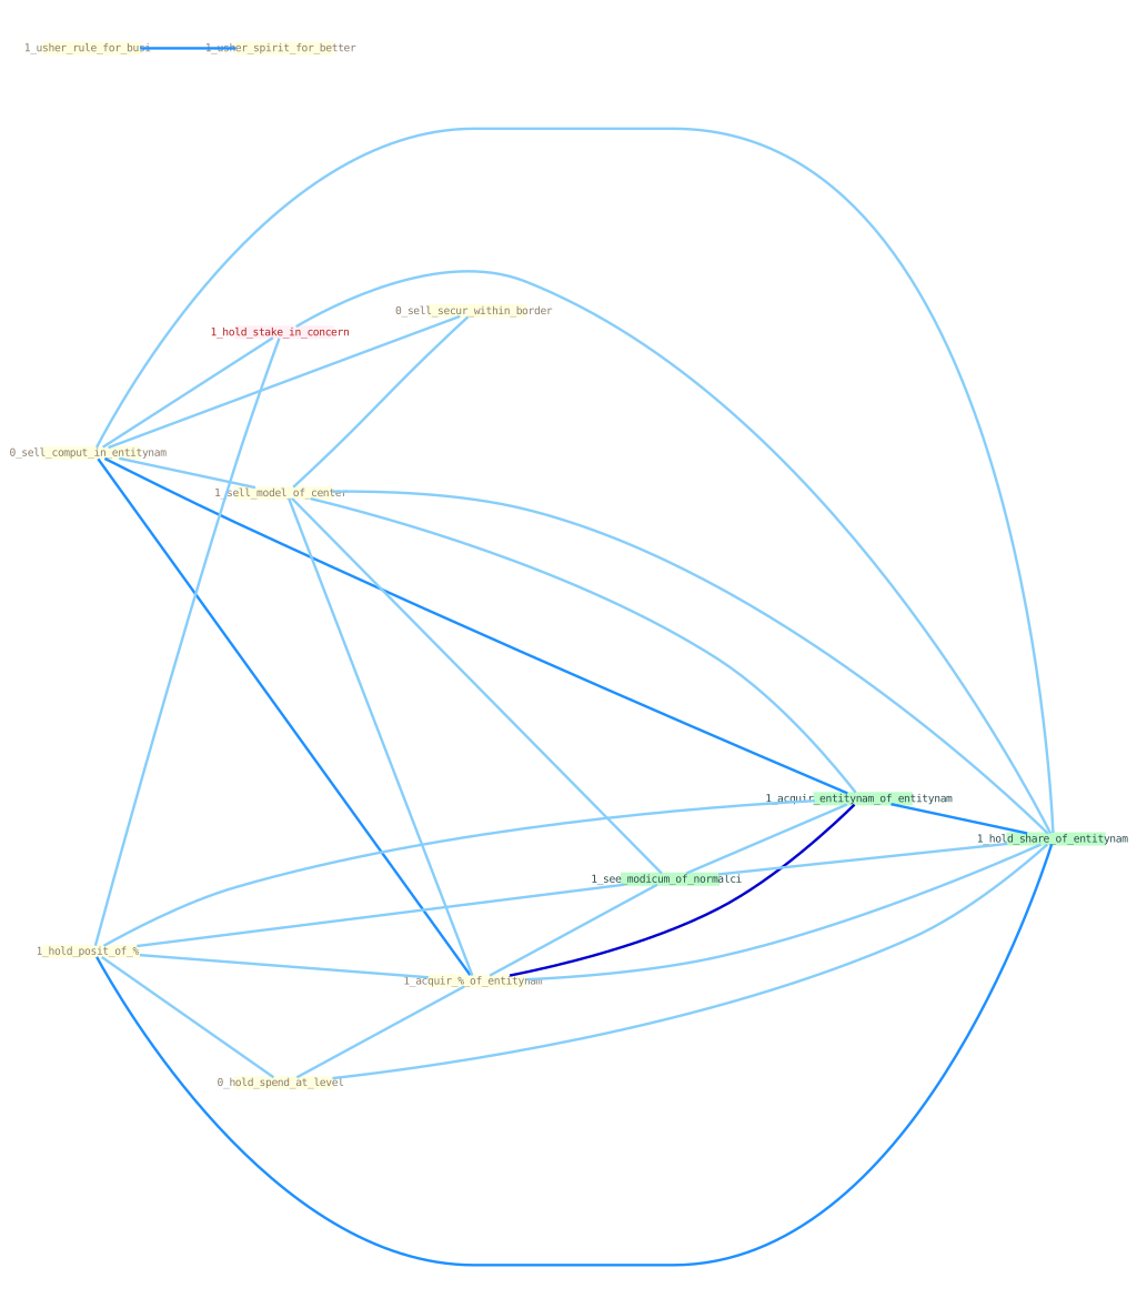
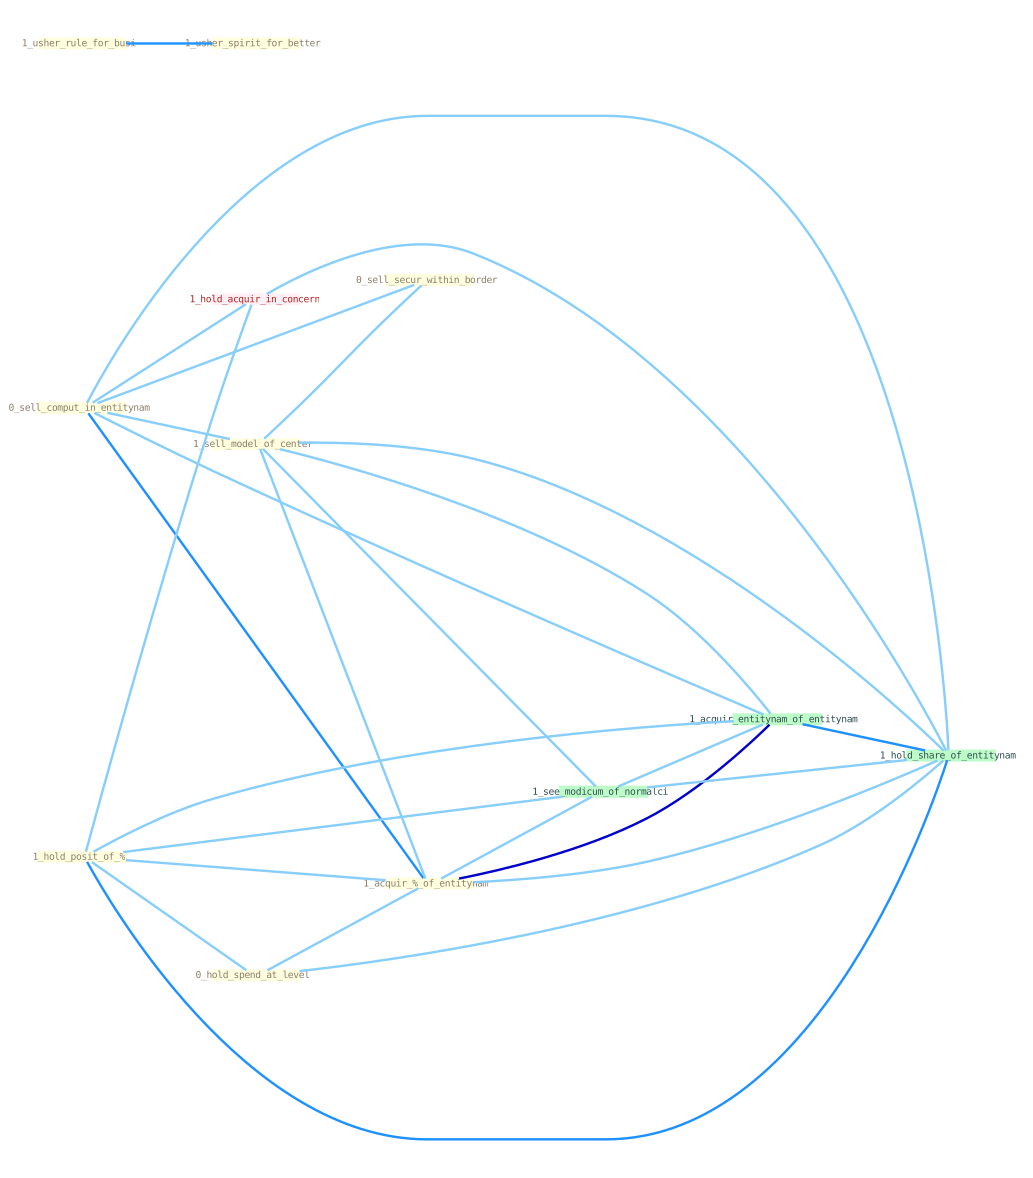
  graph {
    fontname="DejaVu Sans Mono"
    rankdir=LR
    node [color="#ffffe0" fixedsize=true fontcolor="#8b7d6b" fontname="DejaVu Sans Mono" fontsize=4 shape=polygon style=filled]
    edge [color="#87cefa" fontname="DejaVu Sans Mono" w=1]
    "0_sell_comput_in_entitynam " [height=.06 width=.5]
    "1_hold_posit_of_% " [height=.06 width=.5]
    "1_sell_model_of_center " [height=.06 width=.5]
    "1_acquir_%_of_entitynam " [height=.06 width=.5]
    "0_hold_spend_at_level " [height=.06 width=.5]
    "1_usher_rule_for_busi " [height=.06 width=.5]
    "0_sell_secur_within_border " [height=.06 width=.5]
    "1_usher_spirit_for_better " [height=.06 width=.5]
-   "1_hold_stake_in_concern " [color="#fff0f5" fontcolor="#b22222" height=.06 width=.5]
+   "1_hold_stake_in_concern " [color="#fff0f5" fontcolor="#b22222" height=.06 width=.5 label="1_hold_acquir_in_concern"]
    "1_acquir_entitynam_of_entitynam " [color="#BDFCC9" fontcolor="#2f4f4f" height=.06 width=.5]
    "1_hold_share_of_entitynam " [color="#BDFCC9" fontcolor="#2f4f4f" height=.06 width=.5]
    "1_see_modicum_of_normalci " [color="#BDFCC9" fontcolor="#2f4f4f" height=.06 width=.5]
    subgraph sub_1 {
      "0_sell_comput_in_entitynam "
      "1_hold_posit_of_% "
      "1_sell_model_of_center "
      "1_acquir_%_of_entitynam "
      "0_hold_spend_at_level "
      "1_usher_rule_for_busi "
      "0_sell_secur_within_border "
      "1_usher_spirit_for_better "
    }
    subgraph sub_2 {
      "1_hold_stake_in_concern "
    }
    "0_sell_comput_in_entitynam " -- "1_sell_model_of_center "
    "0_sell_comput_in_entitynam " -- "1_acquir_%_of_entitynam " [color="#1e90ff"]
    "0_sell_comput_in_entitynam " -- "0_sell_secur_within_border "
    "0_sell_comput_in_entitynam " -- "1_hold_stake_in_concern "
-   "0_sell_comput_in_entitynam " -- "1_acquir_entitynam_of_entitynam " [color="#1e90ff"]
+   "0_sell_comput_in_entitynam " -- "1_acquir_entitynam_of_entitynam "
    "0_sell_comput_in_entitynam " -- "1_hold_share_of_entitynam "
    "1_hold_posit_of_% " -- "1_acquir_%_of_entitynam "
    "1_hold_posit_of_% " -- "0_hold_spend_at_level "
    "1_hold_posit_of_% " -- "1_hold_stake_in_concern "
    "1_hold_posit_of_% " -- "1_acquir_entitynam_of_entitynam "
    "1_hold_posit_of_% " -- "1_hold_share_of_entitynam " [color="#1e90ff" w=2]
    "1_hold_posit_of_% " -- "1_see_modicum_of_normalci "
    "1_sell_model_of_center " -- "1_acquir_%_of_entitynam "
    "1_sell_model_of_center " -- "0_sell_secur_within_border "
    "1_sell_model_of_center " -- "1_acquir_entitynam_of_entitynam "
    "1_sell_model_of_center " -- "1_hold_share_of_entitynam "
    "1_sell_model_of_center " -- "1_see_modicum_of_normalci "
    "1_acquir_%_of_entitynam " -- "1_acquir_entitynam_of_entitynam " [color="#0000cd" w=3]
    "1_acquir_%_of_entitynam " -- "1_hold_share_of_entitynam " [w=2]
    "1_acquir_%_of_entitynam " -- "1_see_modicum_of_normalci "
    "0_hold_spend_at_level " -- "1_acquir_%_of_entitynam "
    "0_hold_spend_at_level " -- "1_hold_share_of_entitynam "
    "1_usher_rule_for_busi " -- "1_usher_spirit_for_better " [color="#1e90ff" w=2]
    "1_hold_stake_in_concern " -- "1_hold_share_of_entitynam "
    "1_acquir_entitynam_of_entitynam " -- "1_hold_share_of_entitynam " [color="#1e90ff" w=2]
    "1_see_modicum_of_normalci " -- "1_acquir_entitynam_of_entitynam "
    "1_see_modicum_of_normalci " -- "1_hold_share_of_entitynam "
  }
